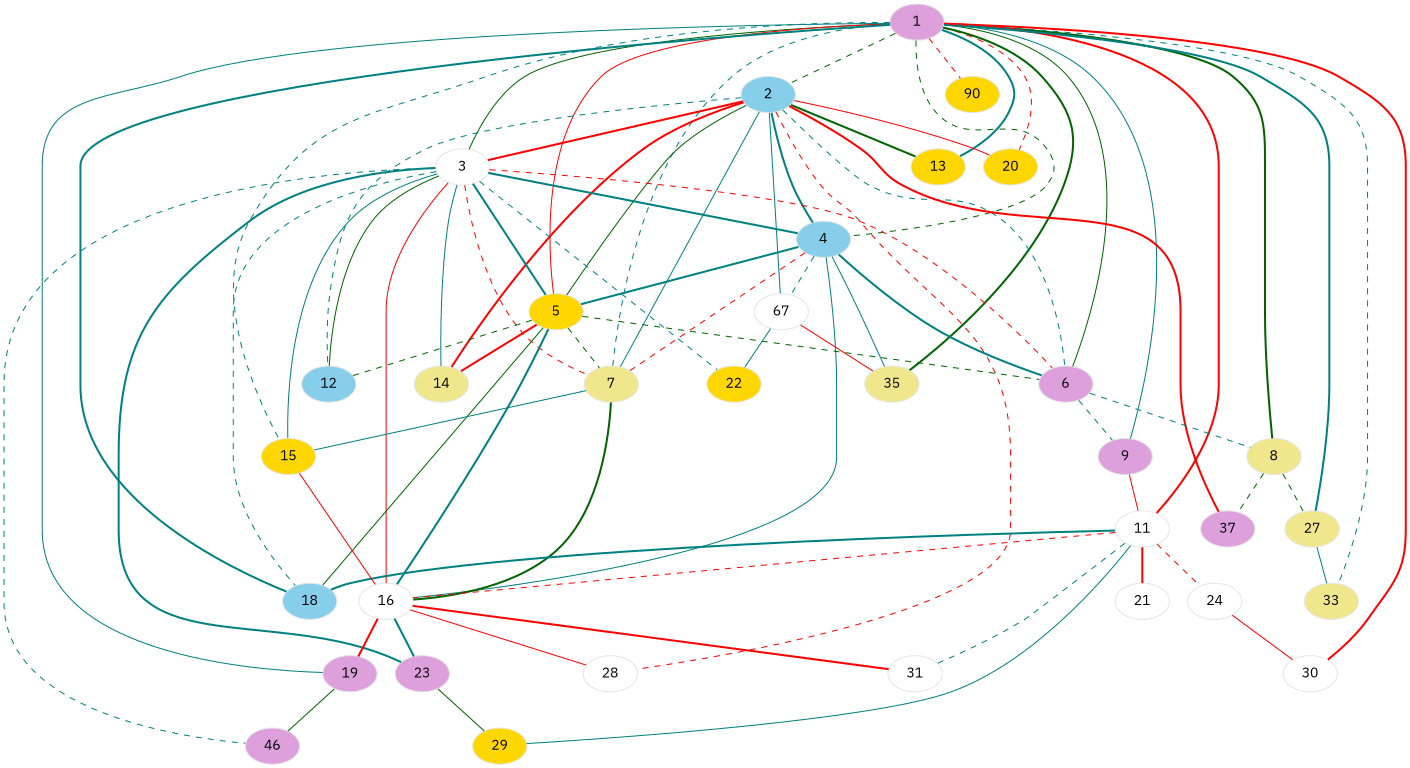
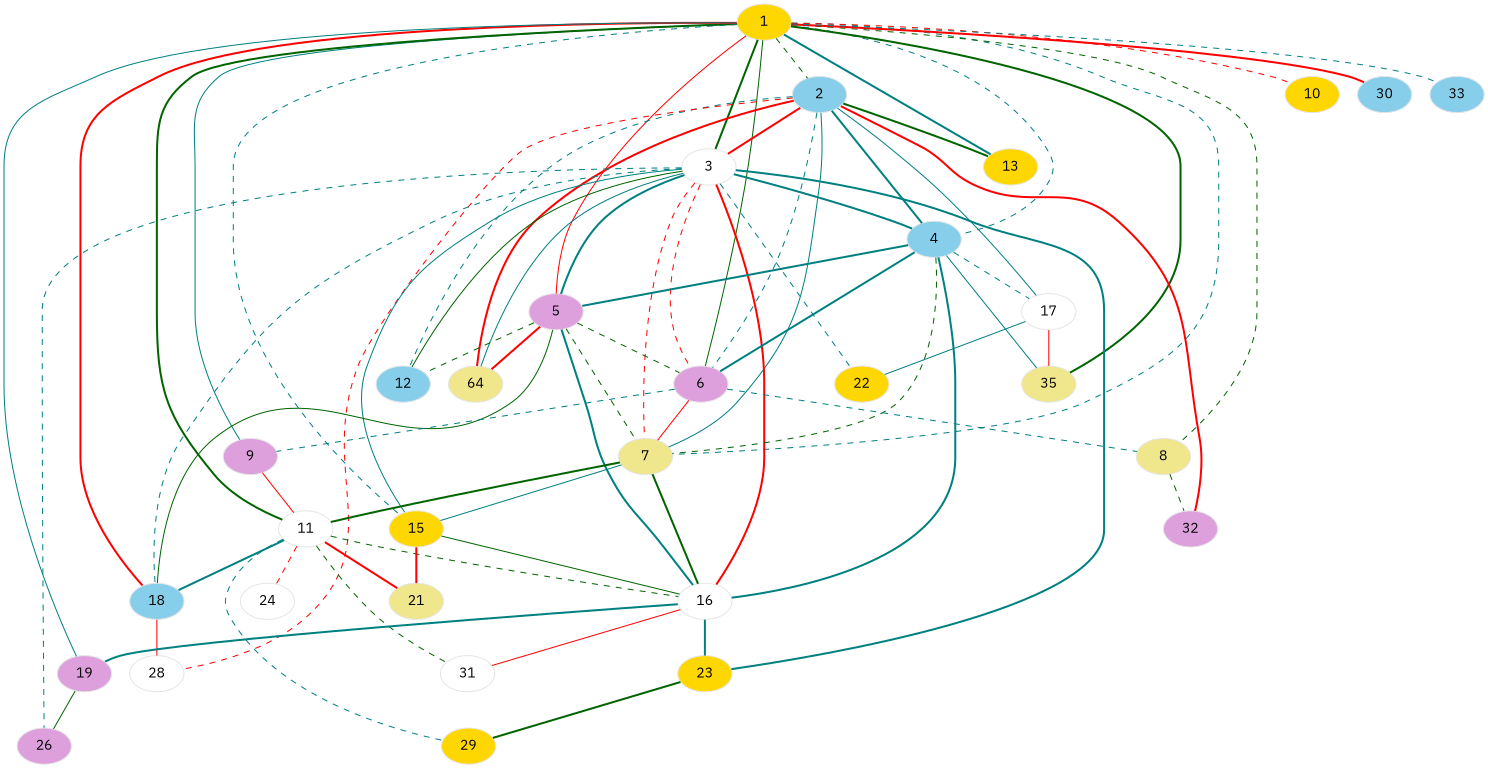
  graph {
    fontname="IBM Plex Sans"
    node [color=gray90 fillcolor=white fontname="IBM Plex Sans" style=filled]
    edge [color=teal fontname="IBM Plex Sans" style=dashed weight=1.0]
-   1 [fillcolor=plum]
+   1 [fillcolor=gold]
    2 [fillcolor=skyblue]
    3
    4 [fillcolor=skyblue]
-   5 [fillcolor=gold]
+   5 [fillcolor=plum]
    6 [fillcolor=plum]
    7 [fillcolor=khaki]
    8 [fillcolor=khaki]
    9 [fillcolor=plum]
-   10 [fillcolor=gold label=90]
+   10 [fillcolor=gold]
    11
    13 [fillcolor=gold]
    15 [fillcolor=gold]
    18 [fillcolor=skyblue]
    19 [fillcolor=plum]
-   20 [fillcolor=gold]
    n17 [fillcolor=khaki label=35]
-   27 [fillcolor=khaki]
-   30
-   33 [fillcolor=khaki]
+   30 [fillcolor=skyblue]
+   33 [fillcolor=skyblue]
    12 [fillcolor=skyblue]
-   14 [fillcolor=khaki]
-   17 [label=67]
+   14 [fillcolor=khaki label=64]
+   17
    28
-   32 [fillcolor=plum label=37]
+   32 [fillcolor=plum]
    16
    22 [fillcolor=gold]
-   23 [fillcolor=plum]
-   26 [fillcolor=plum label=46]
-   21
+   23 [fillcolor=gold]
+   26 [fillcolor=plum]
+   21 [fillcolor=khaki]
    24
    29 [fillcolor=gold]
    31
    1 -- 2 [color=darkgreen weight=2.0]
-   1 -- 3 [color=darkgreen style=solid weight=4.0]
-   1 -- 4 [color=darkgreen weight=4.0]
+   1 -- 3 [color=darkgreen style=bold weight=4.0]
+   1 -- 4 [weight=4.0]
    1 -- 5 [color=red style=solid weight=2.0]
    1 -- 6 [color=darkgreen style=solid weight=2.0]
    1 -- 7 [weight=2.0]
-   1 -- 8 [color=darkgreen style=bold]
+   1 -- 8 [color=darkgreen]
    1 -- 9 [style=solid]
    1 -- 10 [color=red]
-   1 -- 11 [color=red style=bold weight=3.0]
+   1 -- 11 [color=darkgreen style=bold weight=3.0]
    1 -- 13 [style=bold]
    1 -- 15 [weight=2.0]
-   1 -- 18 [style=bold]
+   1 -- 18 [color=red style=bold]
    1 -- 19 [style=solid]
-   1 -- 20 [color=red]
    1 -- n17 [color=darkgreen style=bold]
-   1 -- 27 [style=bold]
    1 -- 30 [color=red style=bold]
    1 -- 33
    2 -- 3 [color=red style=bold weight=2.0]
    2 -- 4 [style=bold weight=3.0]
-   2 -- 5 [color=darkgreen style=solid]
    2 -- 6
    2 -- 7 [style=solid]
    2 -- 13 [color=darkgreen style=bold]
-   2 -- 20 [color=red style=solid]
    2 -- 12 [weight=2.0]
    2 -- 14 [color=red style=bold]
    2 -- 17 [style=solid weight=2.0]
    2 -- 28 [color=red]
    2 -- 32 [color=red style=bold]
    3 -- 4 [style=bold weight=4.0]
    3 -- 5 [style=bold weight=2.0]
    3 -- 6 [color=red weight=3.0]
    3 -- 7 [color=red weight=2.0]
    3 -- 15 [style=solid weight=2.0]
    3 -- 18
    3 -- 12 [color=darkgreen style=solid]
    3 -- 14 [style=solid]
-   3 -- 16 [color=red style=solid weight=8.0]
+   3 -- 16 [color=red style=bold weight=8.0]
    3 -- 22
    3 -- 23 [style=bold]
    3 -- 26
    4 -- 5 [style=bold weight=3.0]
    4 -- 6 [style=bold weight=2.0]
-   4 -- 7 [color=red weight=3.0]
+   4 -- 7 [color=darkgreen weight=3.0]
    4 -- n17 [style=solid]
    4 -- 17
-   4 -- 16 [style=solid]
+   4 -- 16 [style=bold]
    5 -- 6 [color=darkgreen]
    5 -- 7 [color=darkgreen]
    5 -- 18 [color=darkgreen style=solid weight=3.0]
    5 -- 12 [color=darkgreen]
    5 -- 14 [color=red style=bold]
    5 -- 16 [style=bold weight=2.0]
+   6 -- 7 [color=red style=solid]
    6 -- 8
    6 -- 9
+   7 -- 11 [color=darkgreen style=bold weight=7.0]
    7 -- 15 [style=solid]
    7 -- 16 [color=darkgreen style=bold]
-   8 -- 27 [color=darkgreen]
    8 -- 32 [color=darkgreen]
    9 -- 11 [color=red style=solid]
    11 -- 18 [style=bold]
-   11 -- 16 [color=red]
+   11 -- 16 [color=darkgreen]
    11 -- 21 [color=red style=bold]
    11 -- 24 [color=red weight=2.0]
-   11 -- 29 [style=solid]
-   11 -- 31
-   15 -- 16 [color=red style=solid]
+   11 -- 29
+   11 -- 31 [color=darkgreen]
+   15 -- 16 [color=darkgreen style=solid]
+   15 -- 21 [color=red style=bold]
    19 -- 26 [color=darkgreen style=solid]
-   27 -- 33 [style=solid]
    17 -- n17 [color=red style=solid]
    17 -- 22 [style=solid]
-   16 -- 19 [color=red style=bold weight=3.0]
-   16 -- 28 [color=red style=solid]
+   16 -- 19 [style=bold weight=3.0]
+   18 -- 28 [color=red style=solid]
    16 -- 23 [style=bold]
-   16 -- 31 [color=red style=bold]
-   23 -- 29 [color=darkgreen style=solid]
-   24 -- 30 [color=red style=solid]
+   16 -- 31 [color=red style=solid]
+   23 -- 29 [color=darkgreen style=bold]
  }
